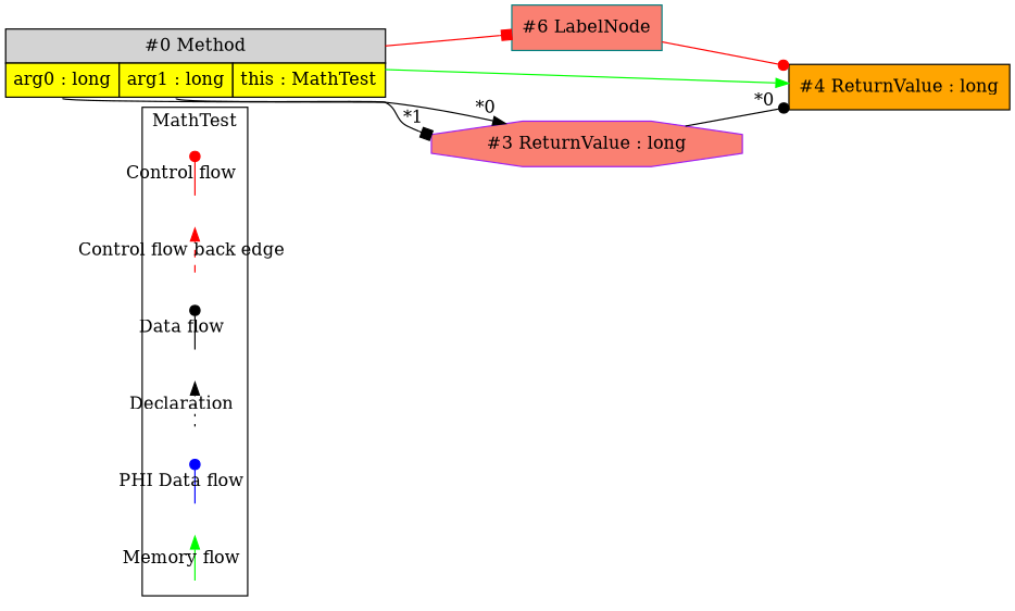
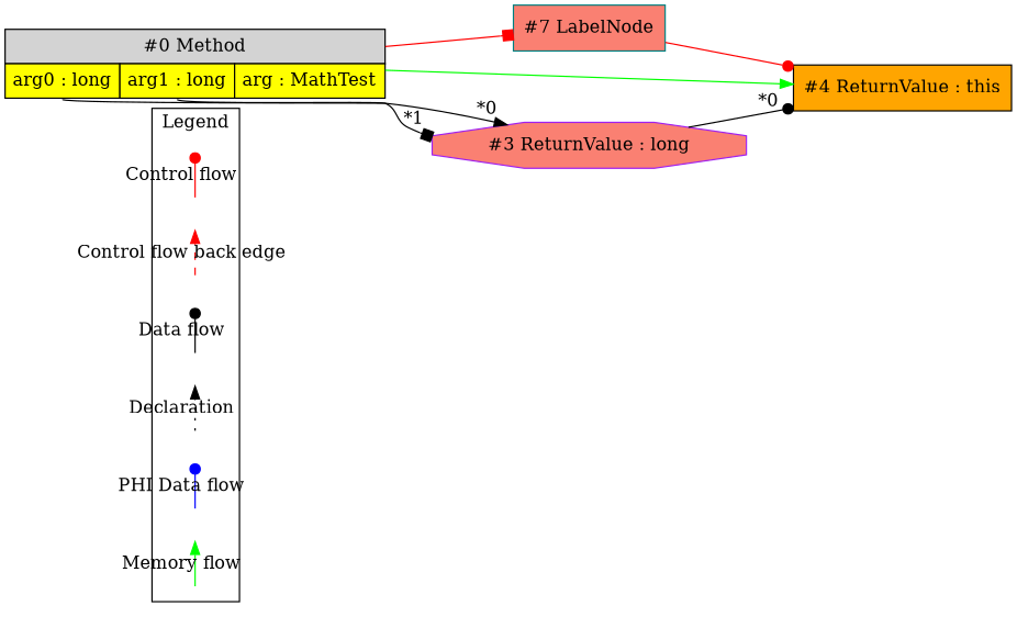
  digraph {
    ordering=in
    rankdir=LR
    node [shape=point style=invis]
    edge [arrowhead=dot]
    c0
    c1
    c2
    c3
    d0
    d1
    d2
    d3
    d4
    d5
    d6
    d7
-   n13 [fillcolor=lightgrey label=<<table border="0" cellborder="1" cellspacing="0" cellpadding="5"><tr><td colspan="3">#0 Method</td></tr><tr><td port="prj1" bgcolor="yellow">arg0 : long</td><td port="prj2" bgcolor="yellow">arg1 : long</td><td port="prj5" bgcolor="yellow">this : MathTest</td></tr></table>> margin=0 shape=none style=filled]
+   n13 [fillcolor=lightgrey label=<<table border="0" cellborder="1" cellspacing="0" cellpadding="5"><tr><td colspan="3">#0 Method</td></tr><tr><td port="prj1" bgcolor="yellow">arg0 : long</td><td port="prj2" bgcolor="yellow">arg1 : long</td><td port="prj5" bgcolor="yellow">arg : MathTest</td></tr></table>> margin=0 shape=none style=filled]
    n14 [color=purple fillcolor=salmon label="#3 ReturnValue : long" shape=octagon style=filled]
-   n15 [color=black fillcolor=orange label="#4 ReturnValue : long" shape=box style=filled]
-   n16 [color=teal fillcolor=salmon label="#6 LabelNode" shape=box style=filled]
+   n15 [color=black fillcolor=orange label="#4 ReturnValue : this" shape=box style=filled]
+   n16 [color=teal fillcolor=salmon label="#7 LabelNode" shape=box style=filled]
    subgraph cluster_1 {
-     label=MathTest
+     label=Legend
      subgraph sub_2 {
        label=Legend
        rank=same
        c0
        c1
        c2
        c3
        d0
        d1
        d2
        d3
        d4
        d5
        d6
        d7
      }
    }
    c0 -> c1 [color=red label="Control flow" style=solid]
    c2 -> c3 [arrowhead=normal color=red label="Control flow back edge" style=dashed]
    d0 -> d1 [label="Data flow"]
    d2 -> d3 [arrowhead=normal label=Declaration style=dotted]
    d4 -> d5 [color=blue label="PHI Data flow"]
    d6 -> d7 [arrowhead=normal color=green label="Memory flow"]
    n13 -> n14 [arrowhead=normal headlabel="*0" labeldistance=2 tailport=prj1]
    n13 -> n14 [arrowhead=box headlabel="*1" labeldistance=2 tailport=prj2]
    n13 -> n15 [arrowhead=normal color=green constraint=false labeldistance=2]
    n13 -> n16 [arrowhead=box color=red fontcolor=red labeldistance=2]
    n14 -> n15 [headlabel="*0" labeldistance=2]
    n16 -> n15 [color=red fontcolor=red labeldistance=2]
  }
